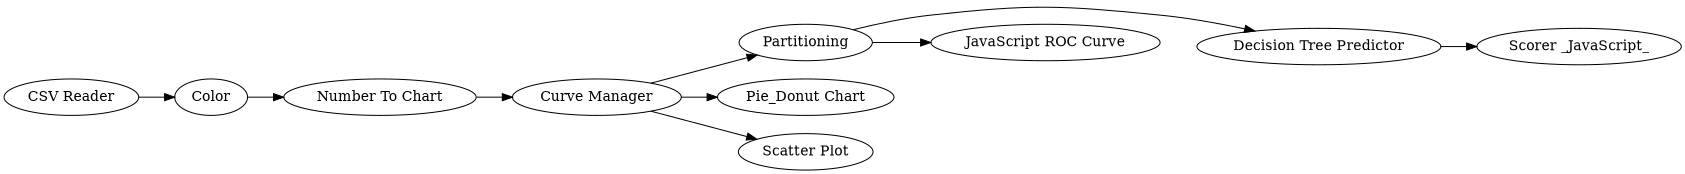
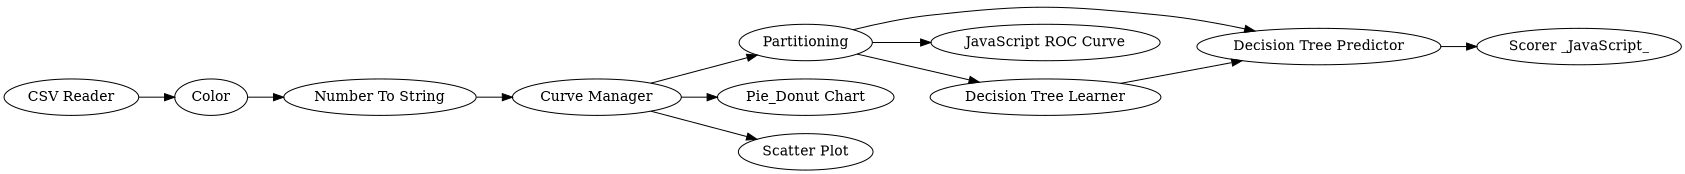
  digraph {
    rankdir=LR
    n1 [label="Decision Tree Predictor"]
    n2 [label="Scorer _JavaScript_"]
    n3 [label="JavaScript ROC Curve"]
    n4 [label="Curve Manager"]
    n5 [label=Partitioning]
    n6 [label="Pie_Donut Chart"]
    n7 [label="Scatter Plot"]
+   n8 [label="Decision Tree Learner"]
    n9 [label=Color]
-   n10 [label="Number To Chart"]
+   n10 [label="Number To String"]
    n11 [label="CSV Reader"]
    n1 -> n2
    n4 -> n5
    n4 -> n6
    n4 -> n7
    n5 -> n1
    n5 -> n3
+   n5 -> n8
+   n8 -> n1
    n9 -> n10
    n10 -> n4
    n11 -> n9
  }
